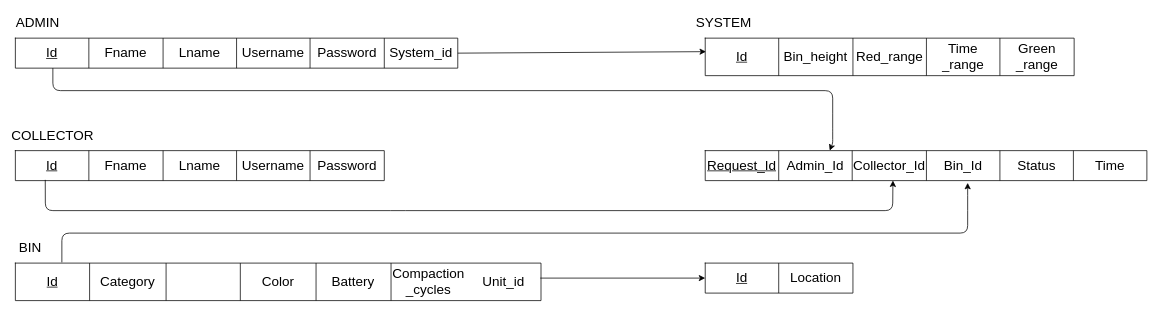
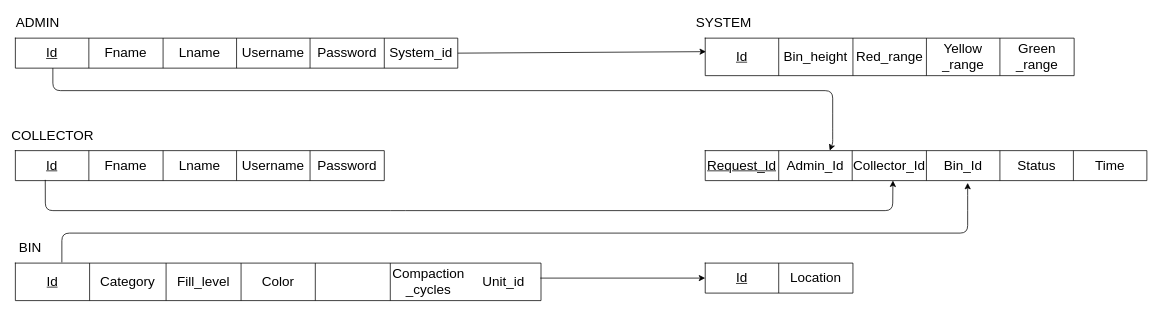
  <mxCell id="0" />
  <mxCell id="1" parent="0" />
  <mxCell id="2" value="" style="shape=table;startSize=0;container=1;collapsible=0;childLayout=tableLayout;" parent="1" vertex="1"><mxGeometry x="20" y="50" width="590" height="40" as="geometry" /></mxCell>
  <mxCell id="3" value="" style="shape=partialRectangle;collapsible=0;dropTarget=0;pointerEvents=0;fillColor=none;top=0;left=0;bottom=0;right=0;points=[[0,0.5],[1,0.5]];portConstraint=eastwest;" parent="2" vertex="1"><mxGeometry width="590" height="40" as="geometry" /></mxCell>
  <mxCell id="4" value="&lt;u&gt;&lt;font style=&quot;font-size: 18px&quot;&gt;Id&lt;/font&gt;&lt;/u&gt;" style="shape=partialRectangle;html=1;whiteSpace=wrap;connectable=0;overflow=hidden;fillColor=none;top=0;left=0;bottom=0;right=0;pointerEvents=1;align=center;" parent="3" vertex="1"><mxGeometry width="98" height="40" as="geometry" /></mxCell>
  <mxCell id="5" value="&lt;font style=&quot;font-size: 18px&quot;&gt;Fname&lt;/font&gt;" style="shape=partialRectangle;html=1;whiteSpace=wrap;connectable=0;overflow=hidden;fillColor=none;top=0;left=0;bottom=0;right=0;pointerEvents=1;" parent="3" vertex="1"><mxGeometry x="98" width="99" height="40" as="geometry" /></mxCell>
  <mxCell id="6" value="&lt;font style=&quot;font-size: 18px&quot;&gt;Lname&lt;/font&gt;" style="shape=partialRectangle;html=1;whiteSpace=wrap;connectable=0;overflow=hidden;fillColor=none;top=0;left=0;bottom=0;right=0;pointerEvents=1;" parent="3" vertex="1"><mxGeometry x="197" width="98" height="40" as="geometry" /></mxCell>
  <mxCell id="7" value="&lt;font style=&quot;font-size: 18px&quot;&gt;Username&lt;/font&gt;" style="shape=partialRectangle;html=1;whiteSpace=wrap;connectable=0;overflow=hidden;fillColor=none;top=0;left=0;bottom=0;right=0;pointerEvents=1;" parent="3" vertex="1"><mxGeometry x="295" width="98" height="40" as="geometry" /></mxCell>
  <mxCell id="8" value="&lt;font style=&quot;font-size: 18px&quot;&gt;Password&lt;/font&gt;" style="shape=partialRectangle;html=1;whiteSpace=wrap;connectable=0;overflow=hidden;fillColor=none;top=0;left=0;bottom=0;right=0;pointerEvents=1;" parent="3" vertex="1"><mxGeometry x="393" width="99" height="40" as="geometry" /></mxCell>
  <mxCell id="9" value="&lt;font style=&quot;font-size: 18px&quot;&gt;System_id&lt;/font&gt;" style="shape=partialRectangle;html=1;whiteSpace=wrap;connectable=0;overflow=hidden;fillColor=none;top=0;left=0;bottom=0;right=0;pointerEvents=1;" parent="3" vertex="1"><mxGeometry x="492" width="98" height="40" as="geometry" /></mxCell>
  <mxCell id="10" value="&lt;font style=&quot;font-size: 18px&quot;&gt;ADMIN&lt;/font&gt;" style="text;html=1;strokeColor=none;fillColor=none;align=center;verticalAlign=middle;whiteSpace=wrap;rounded=0;" parent="1" vertex="1"><mxGeometry x="30" y="20" width="40" height="20" as="geometry" /></mxCell>
  <mxCell id="11" value="&lt;font style=&quot;font-size: 18px&quot;&gt;COLLECTOR&lt;/font&gt;" style="text;html=1;strokeColor=none;fillColor=none;align=center;verticalAlign=middle;whiteSpace=wrap;rounded=0;" parent="1" vertex="1"><mxGeometry x="50" y="170" width="40" height="20" as="geometry" /></mxCell>
  <mxCell id="12" value="" style="shape=table;startSize=0;container=1;collapsible=0;childLayout=tableLayout;" parent="1" vertex="1"><mxGeometry x="20" y="200" width="492" height="40" as="geometry" /></mxCell>
  <mxCell id="13" value="" style="shape=partialRectangle;collapsible=0;dropTarget=0;pointerEvents=0;fillColor=none;top=0;left=0;bottom=0;right=0;points=[[0,0.5],[1,0.5]];portConstraint=eastwest;" parent="12" vertex="1"><mxGeometry width="492" height="40" as="geometry" /></mxCell>
  <mxCell id="14" value="&lt;u&gt;&lt;font style=&quot;font-size: 18px&quot;&gt;Id&lt;/font&gt;&lt;/u&gt;" style="shape=partialRectangle;html=1;whiteSpace=wrap;connectable=0;overflow=hidden;fillColor=none;top=0;left=0;bottom=0;right=0;pointerEvents=1;align=center;" parent="13" vertex="1"><mxGeometry width="98" height="40" as="geometry" /></mxCell>
  <mxCell id="15" value="&lt;font style=&quot;font-size: 18px&quot;&gt;Fname&lt;/font&gt;" style="shape=partialRectangle;html=1;whiteSpace=wrap;connectable=0;overflow=hidden;fillColor=none;top=0;left=0;bottom=0;right=0;pointerEvents=1;" parent="13" vertex="1"><mxGeometry x="98" width="99" height="40" as="geometry" /></mxCell>
  <mxCell id="16" value="&lt;font style=&quot;font-size: 18px&quot;&gt;Lname&lt;/font&gt;" style="shape=partialRectangle;html=1;whiteSpace=wrap;connectable=0;overflow=hidden;fillColor=none;top=0;left=0;bottom=0;right=0;pointerEvents=1;" parent="13" vertex="1"><mxGeometry x="197" width="98" height="40" as="geometry" /></mxCell>
  <mxCell id="17" value="&lt;font style=&quot;font-size: 18px&quot;&gt;Username&lt;/font&gt;" style="shape=partialRectangle;html=1;whiteSpace=wrap;connectable=0;overflow=hidden;fillColor=none;top=0;left=0;bottom=0;right=0;pointerEvents=1;" parent="13" vertex="1"><mxGeometry x="295" width="98" height="40" as="geometry" /></mxCell>
  <mxCell id="18" value="&lt;font style=&quot;font-size: 18px&quot;&gt;Password&lt;/font&gt;" style="shape=partialRectangle;html=1;whiteSpace=wrap;connectable=0;overflow=hidden;fillColor=none;top=0;left=0;bottom=0;right=0;pointerEvents=1;" parent="13" vertex="1"><mxGeometry x="393" width="99" height="40" as="geometry" /></mxCell>
  <mxCell id="19" value="" style="shape=table;startSize=0;container=1;collapsible=0;childLayout=tableLayout;" parent="1" vertex="1"><mxGeometry x="20" y="350" width="701" height="50" as="geometry" /></mxCell>
  <mxCell id="20" value="" style="shape=partialRectangle;collapsible=0;dropTarget=0;pointerEvents=0;fillColor=none;top=0;left=0;bottom=0;right=0;points=[[0,0.5],[1,0.5]];portConstraint=eastwest;" parent="19" vertex="1"><mxGeometry width="701" height="50" as="geometry" /></mxCell>
  <mxCell id="21" value="&lt;u&gt;&lt;font style=&quot;font-size: 18px&quot;&gt;Id&lt;/font&gt;&lt;/u&gt;" style="shape=partialRectangle;html=1;whiteSpace=wrap;connectable=0;overflow=hidden;fillColor=none;top=0;left=0;bottom=0;right=0;pointerEvents=1;align=center;" parent="20" vertex="1"><mxGeometry width="99" height="50" as="geometry" /></mxCell>
  <mxCell id="22" value="&lt;span style=&quot;font-size: 18px&quot;&gt;Category&lt;/span&gt;" style="shape=partialRectangle;html=1;whiteSpace=wrap;connectable=0;overflow=hidden;fillColor=none;top=0;left=0;bottom=0;right=0;pointerEvents=1;" parent="20" vertex="1"><mxGeometry x="99" width="102" height="50" as="geometry" /></mxCell>
+ <mxCell id="23" value="&lt;span style=&quot;font-size: 18px&quot;&gt;Fill_level&lt;/span&gt;" style="shape=partialRectangle;html=1;whiteSpace=wrap;connectable=0;overflow=hidden;fillColor=none;top=0;left=0;bottom=0;right=0;pointerEvents=1;" parent="20" vertex="1"><mxGeometry x="201" width="100" height="50" as="geometry" /></mxCell>
  <mxCell id="24" value="&lt;span style=&quot;font-size: 18px&quot;&gt;Color&lt;/span&gt;" style="shape=partialRectangle;html=1;whiteSpace=wrap;connectable=0;overflow=hidden;fillColor=none;top=0;left=0;bottom=0;right=0;pointerEvents=1;" parent="20" vertex="1"><mxGeometry x="301" width="99" height="50" as="geometry" /></mxCell>
- <mxCell id="25" value="&lt;span style=&quot;font-size: 18px&quot;&gt;Battery&lt;/span&gt;" style="shape=partialRectangle;html=1;whiteSpace=wrap;connectable=0;overflow=hidden;fillColor=none;top=0;left=0;bottom=0;right=0;pointerEvents=1;" parent="20" vertex="1"><mxGeometry x="400" width="101" height="50" as="geometry" /></mxCell>
  <mxCell id="26" value="&lt;span style=&quot;font-size: 18px&quot;&gt;Compaction&lt;/span&gt;&lt;br style=&quot;font-size: 18px&quot;&gt;&lt;span style=&quot;font-size: 18px&quot;&gt;_cycles&lt;/span&gt;" style="shape=partialRectangle;html=1;whiteSpace=wrap;connectable=0;overflow=hidden;fillColor=none;top=0;left=0;bottom=0;right=0;pointerEvents=1;" parent="20" vertex="1"><mxGeometry x="501" width="100" height="50" as="geometry" /></mxCell>
  <mxCell id="27" value="&lt;span style=&quot;font-size: 18px&quot;&gt;Unit_id&lt;/span&gt;" style="shape=partialRectangle;html=1;whiteSpace=wrap;connectable=0;overflow=hidden;fillColor=none;top=0;left=0;bottom=0;right=0;pointerEvents=1;" parent="20" vertex="1"><mxGeometry x="601" width="100" height="50" as="geometry" /></mxCell>
  <mxCell id="28" value="&lt;font style=&quot;font-size: 18px&quot;&gt;BIN&lt;/font&gt;" style="text;html=1;strokeColor=none;fillColor=none;align=center;verticalAlign=middle;whiteSpace=wrap;rounded=0;" parent="1" vertex="1"><mxGeometry x="20" y="320" width="40" height="20" as="geometry" /></mxCell>
  <mxCell id="29" value="" style="shape=table;startSize=0;container=1;collapsible=0;childLayout=tableLayout;" parent="1" vertex="1"><mxGeometry x="940" y="350" width="197" height="40" as="geometry" /></mxCell>
  <mxCell id="30" value="" style="shape=partialRectangle;collapsible=0;dropTarget=0;pointerEvents=0;fillColor=none;top=0;left=0;bottom=0;right=0;points=[[0,0.5],[1,0.5]];portConstraint=eastwest;" parent="29" vertex="1"><mxGeometry width="197" height="40" as="geometry" /></mxCell>
  <mxCell id="31" value="&lt;u&gt;&lt;font style=&quot;font-size: 18px&quot;&gt;Id&lt;/font&gt;&lt;/u&gt;" style="shape=partialRectangle;html=1;whiteSpace=wrap;connectable=0;overflow=hidden;fillColor=none;top=0;left=0;bottom=0;right=0;pointerEvents=1;align=center;" parent="30" vertex="1"><mxGeometry width="98" height="40" as="geometry" /></mxCell>
  <mxCell id="32" value="&lt;font style=&quot;font-size: 18px&quot;&gt;Location&lt;/font&gt;" style="shape=partialRectangle;html=1;whiteSpace=wrap;connectable=0;overflow=hidden;fillColor=none;top=0;left=0;bottom=0;right=0;pointerEvents=1;" parent="30" vertex="1"><mxGeometry x="98" width="99" height="40" as="geometry" /></mxCell>
  <mxCell id="33" value="&lt;font style=&quot;font-size: 18px&quot;&gt;SYSTEM&lt;/font&gt;" style="text;html=1;strokeColor=none;fillColor=none;align=center;verticalAlign=middle;whiteSpace=wrap;rounded=0;" parent="1" vertex="1"><mxGeometry x="945" y="20" width="40" height="20" as="geometry" /></mxCell>
  <mxCell id="34" value="" style="shape=table;startSize=0;container=1;collapsible=0;childLayout=tableLayout;" parent="1" vertex="1"><mxGeometry x="940" y="50" width="492" height="50" as="geometry" /></mxCell>
  <mxCell id="35" value="" style="shape=partialRectangle;collapsible=0;dropTarget=0;pointerEvents=0;fillColor=none;top=0;left=0;bottom=0;right=0;points=[[0,0.5],[1,0.5]];portConstraint=eastwest;" parent="34" vertex="1"><mxGeometry width="492" height="50" as="geometry" /></mxCell>
  <mxCell id="36" value="&lt;u&gt;&lt;font style=&quot;font-size: 18px&quot;&gt;Id&lt;/font&gt;&lt;/u&gt;" style="shape=partialRectangle;html=1;whiteSpace=wrap;connectable=0;overflow=hidden;fillColor=none;top=0;left=0;bottom=0;right=0;pointerEvents=1;align=center;" parent="35" vertex="1"><mxGeometry width="98" height="50" as="geometry" /></mxCell>
  <mxCell id="37" value="&lt;font style=&quot;font-size: 18px&quot;&gt;Bin_height&lt;/font&gt;" style="shape=partialRectangle;html=1;whiteSpace=wrap;connectable=0;overflow=hidden;fillColor=none;top=0;left=0;bottom=0;right=0;pointerEvents=1;" parent="35" vertex="1"><mxGeometry x="98" width="99" height="50" as="geometry" /></mxCell>
  <mxCell id="38" value="&lt;font style=&quot;font-size: 18px&quot;&gt;Red_range&lt;/font&gt;" style="shape=partialRectangle;html=1;whiteSpace=wrap;connectable=0;overflow=hidden;fillColor=none;top=0;left=0;bottom=0;right=0;pointerEvents=1;" parent="35" vertex="1"><mxGeometry x="197" width="98" height="50" as="geometry" /></mxCell>
- <mxCell id="39" value="&lt;font style=&quot;font-size: 18px&quot;&gt;Time&lt;br&gt;_range&lt;/font&gt;" style="shape=partialRectangle;html=1;whiteSpace=wrap;connectable=0;overflow=hidden;fillColor=none;top=0;left=0;bottom=0;right=0;pointerEvents=1;" parent="35" vertex="1"><mxGeometry x="295" width="98" height="50" as="geometry" /></mxCell>
+ <mxCell id="39" value="&lt;font style=&quot;font-size: 18px&quot;&gt;Yellow&lt;br&gt;_range&lt;/font&gt;" style="shape=partialRectangle;html=1;whiteSpace=wrap;connectable=0;overflow=hidden;fillColor=none;top=0;left=0;bottom=0;right=0;pointerEvents=1;" parent="35" vertex="1"><mxGeometry x="295" width="98" height="50" as="geometry" /></mxCell>
  <mxCell id="40" value="&lt;font style=&quot;font-size: 18px&quot;&gt;Green&lt;br&gt;_range&lt;/font&gt;" style="shape=partialRectangle;html=1;whiteSpace=wrap;connectable=0;overflow=hidden;fillColor=none;top=0;left=0;bottom=0;right=0;pointerEvents=1;" parent="35" vertex="1"><mxGeometry x="393" width="99" height="50" as="geometry" /></mxCell>
  <mxCell id="41" value="" style="shape=table;startSize=0;container=1;collapsible=0;childLayout=tableLayout;" parent="1" vertex="1"><mxGeometry x="940" y="200" width="589" height="40" as="geometry" /></mxCell>
  <mxCell id="42" value="" style="shape=partialRectangle;collapsible=0;dropTarget=0;pointerEvents=0;fillColor=none;top=0;left=0;bottom=0;right=0;points=[[0,0.5],[1,0.5]];portConstraint=eastwest;" parent="41" vertex="1"><mxGeometry width="589" height="40" as="geometry" /></mxCell>
  <mxCell id="43" value="&lt;u&gt;&lt;font style=&quot;font-size: 18px&quot;&gt;Request_Id&lt;/font&gt;&lt;/u&gt;" style="shape=partialRectangle;html=1;whiteSpace=wrap;connectable=0;overflow=hidden;fillColor=none;top=0;left=0;bottom=0;right=0;pointerEvents=1;align=center;" vertex="1" parent="42"><mxGeometry width="98" height="40" as="geometry" /></mxCell>
  <mxCell id="44" value="&lt;font style=&quot;font-size: 18px&quot;&gt;Admin_Id&lt;/font&gt;" style="shape=partialRectangle;html=1;whiteSpace=wrap;connectable=0;overflow=hidden;fillColor=none;top=0;left=0;bottom=0;right=0;pointerEvents=1;align=center;" parent="42" vertex="1"><mxGeometry x="98" width="98" height="40" as="geometry" /></mxCell>
  <mxCell id="45" value="&lt;font style=&quot;font-size: 18px&quot;&gt;Collector_Id&lt;/font&gt;" style="shape=partialRectangle;html=1;whiteSpace=wrap;connectable=0;overflow=hidden;fillColor=none;top=0;left=0;bottom=0;right=0;pointerEvents=1;" parent="42" vertex="1"><mxGeometry x="196" width="99" height="40" as="geometry" /></mxCell>
  <mxCell id="46" value="&lt;span style=&quot;font-size: 18px&quot;&gt;Bin_Id&lt;/span&gt;" style="shape=partialRectangle;html=1;whiteSpace=wrap;connectable=0;overflow=hidden;fillColor=none;top=0;left=0;bottom=0;right=0;pointerEvents=1;" parent="42" vertex="1"><mxGeometry x="295" width="98" height="40" as="geometry" /></mxCell>
  <mxCell id="47" value="&lt;font style=&quot;font-size: 18px&quot;&gt;Status&lt;/font&gt;" style="shape=partialRectangle;html=1;whiteSpace=wrap;connectable=0;overflow=hidden;fillColor=none;top=0;left=0;bottom=0;right=0;pointerEvents=1;" parent="42" vertex="1"><mxGeometry x="393" width="98" height="40" as="geometry" /></mxCell>
  <mxCell id="48" value="&lt;span style=&quot;font-size: 18px&quot;&gt;Time&lt;/span&gt;" style="shape=partialRectangle;html=1;whiteSpace=wrap;connectable=0;overflow=hidden;fillColor=none;top=0;left=0;bottom=0;right=0;pointerEvents=1;" vertex="1" parent="42"><mxGeometry x="491" width="98" height="40" as="geometry" /></mxCell>
  <mxCell id="49" value="" style="endArrow=classic;html=1;exitX=1;exitY=0.5;exitDx=0;exitDy=0;" parent="1" source="3" edge="1"><mxGeometry width="50" height="50" relative="1" as="geometry"><mxPoint x="790" y="310" as="sourcePoint" /><mxPoint x="941" y="68" as="targetPoint" /></mxGeometry></mxCell>
  <mxCell id="50" value="" style="endArrow=classic;html=1;entryX=0;entryY=0.5;entryDx=0;entryDy=0;" parent="1" target="30" edge="1"><mxGeometry width="50" height="50" relative="1" as="geometry"><mxPoint x="720" y="370" as="sourcePoint" /><mxPoint x="840" y="260" as="targetPoint" /></mxGeometry></mxCell>
  <mxCell id="51" value="" style="endArrow=classic;html=1;" parent="1" edge="1"><mxGeometry width="50" height="50" relative="1" as="geometry"><mxPoint x="70" y="90" as="sourcePoint" /><mxPoint x="1106" y="200" as="targetPoint" /><Array as="points"><mxPoint x="70" y="120" /><mxPoint x="1110" y="120" /><mxPoint x="1110" y="160" /><mxPoint x="1110" y="180" /><mxPoint x="1110" y="190" /></Array></mxGeometry></mxCell>
  <mxCell id="52" value="" style="endArrow=classic;html=1;exitX=0.081;exitY=0.975;exitDx=0;exitDy=0;exitPerimeter=0;entryX=0.425;entryY=0.997;entryDx=0;entryDy=0;entryPerimeter=0;" parent="1" source="13" target="42" edge="1"><mxGeometry width="50" height="50" relative="1" as="geometry"><mxPoint x="440" y="310" as="sourcePoint" /><mxPoint x="1085" y="243" as="targetPoint" /><Array as="points"><mxPoint x="60" y="280" /><mxPoint x="530" y="280" /><mxPoint x="1190" y="280" /></Array></mxGeometry></mxCell>
  <mxCell id="53" value="" style="endArrow=classic;html=1;" parent="1" edge="1"><mxGeometry width="50" height="50" relative="1" as="geometry"><mxPoint x="82" y="349" as="sourcePoint" /><mxPoint x="1290" y="243" as="targetPoint" /><Array as="points"><mxPoint x="82" y="310" /><mxPoint x="1290" y="310" /><mxPoint x="1290" y="270" /></Array></mxGeometry></mxCell>
